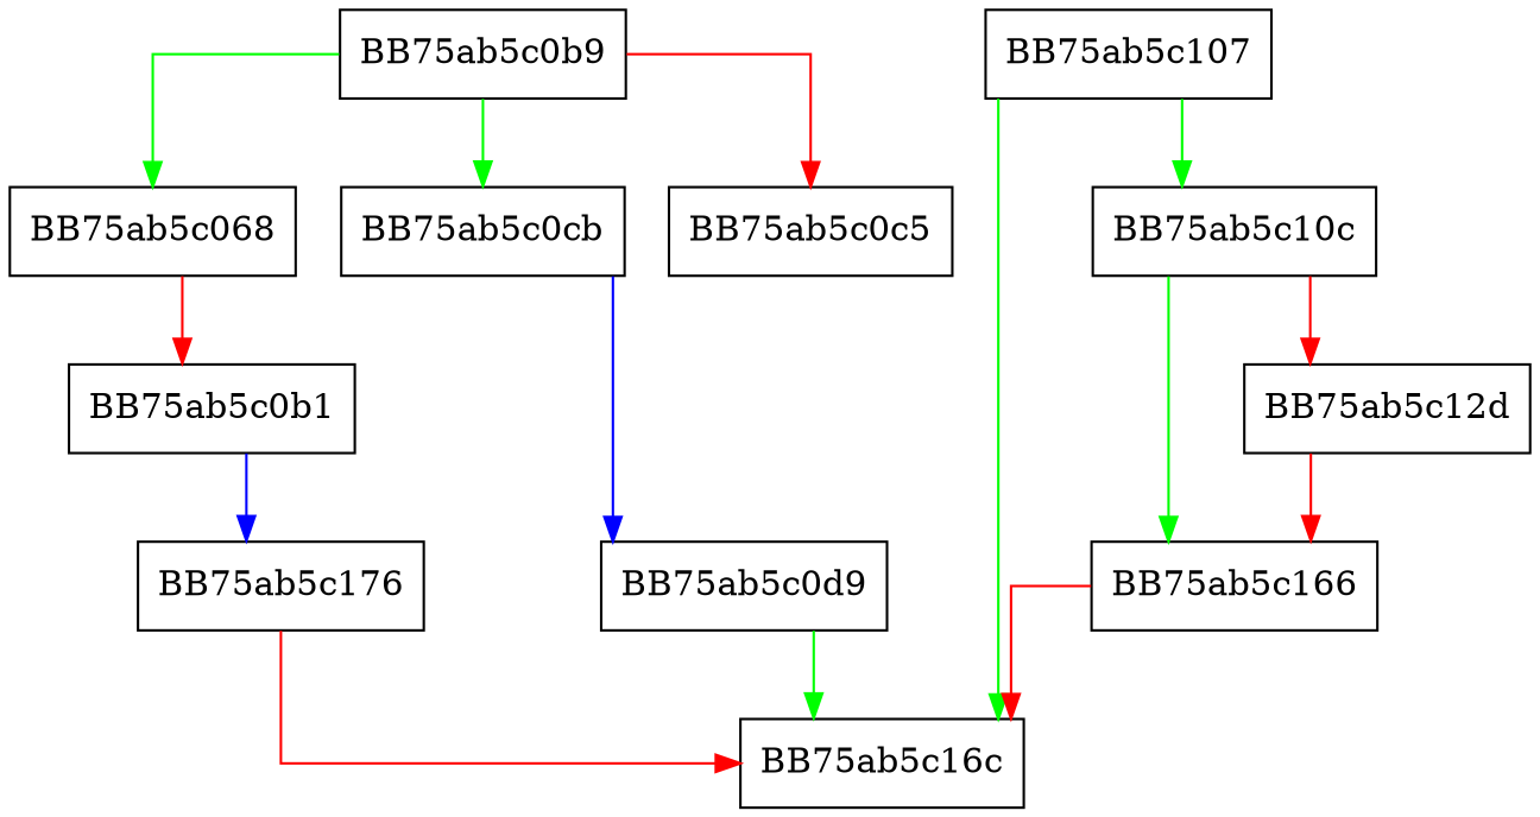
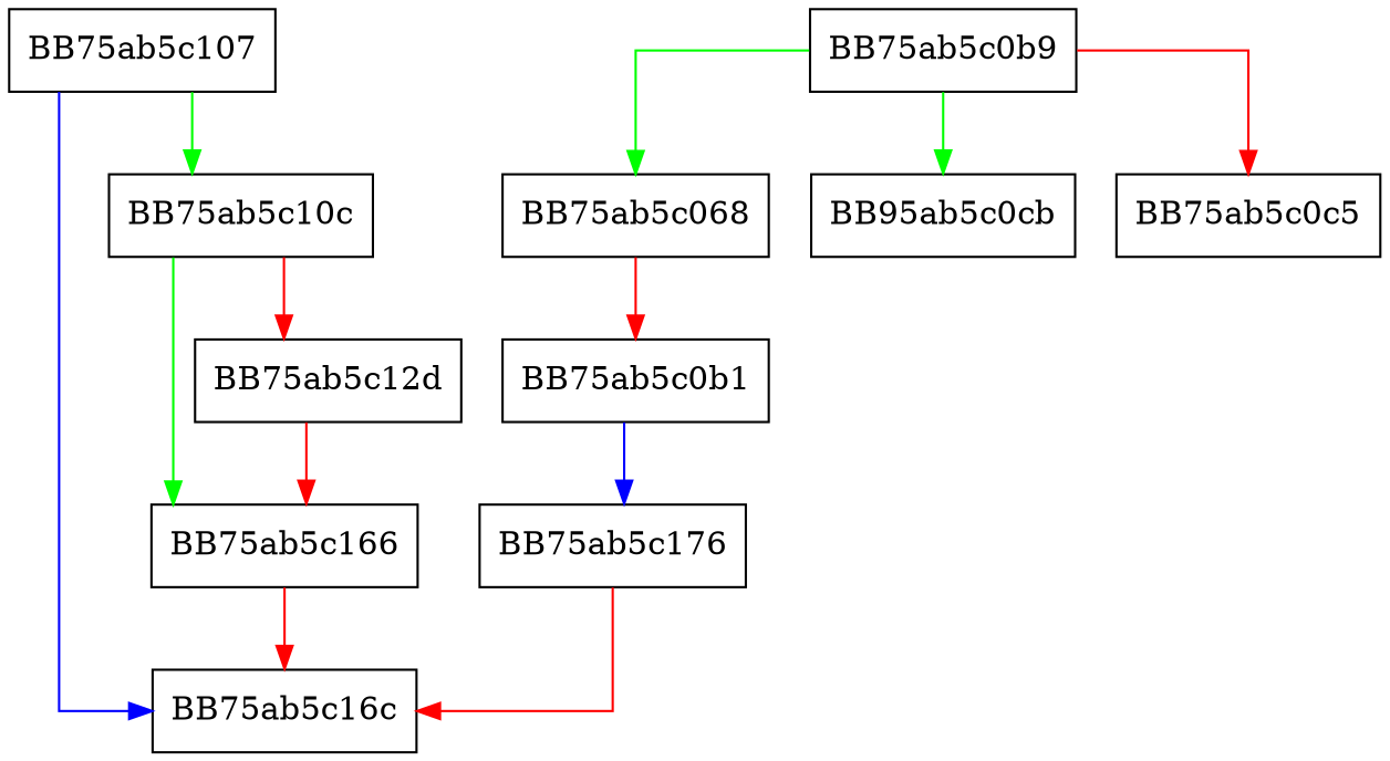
  digraph {
    splines=ortho
    node [shape=box]
    edge [color=red]
    BB75ab5c068
    BB75ab5c0b1
    BB75ab5c0b9
-   BB75ab5c0cb
+   BB75ab5c0cb [label=BB95ab5c0cb]
    BB75ab5c0c5
    BB75ab5c176
-   BB75ab5c0d9
    BB75ab5c16c
    BB75ab5c107
    BB75ab5c10c
    BB75ab5c166
    BB75ab5c12d
    BB75ab5c068 -> BB75ab5c0b1
    BB75ab5c0b1 -> BB75ab5c176 [color=blue]
    BB75ab5c0b9 -> BB75ab5c068 [color=green]
    BB75ab5c0b9 -> BB75ab5c0cb [color=green]
    BB75ab5c0b9 -> BB75ab5c0c5
-   BB75ab5c0cb -> BB75ab5c0d9 [color=blue]
    BB75ab5c176 -> BB75ab5c16c
-   BB75ab5c0d9 -> BB75ab5c16c [color=green]
-   BB75ab5c107 -> BB75ab5c16c [color=green]
+   BB75ab5c107 -> BB75ab5c16c [color=blue]
    BB75ab5c107 -> BB75ab5c10c [color=green]
    BB75ab5c10c -> BB75ab5c166 [color=green]
    BB75ab5c10c -> BB75ab5c12d
    BB75ab5c166 -> BB75ab5c16c
    BB75ab5c12d -> BB75ab5c166
  }
